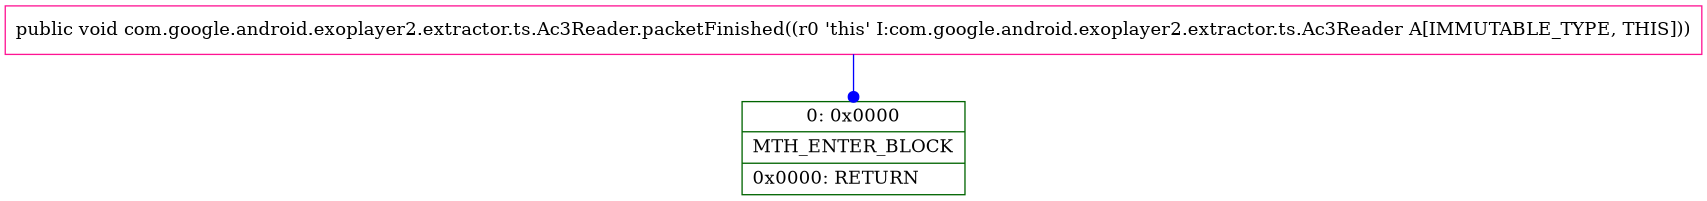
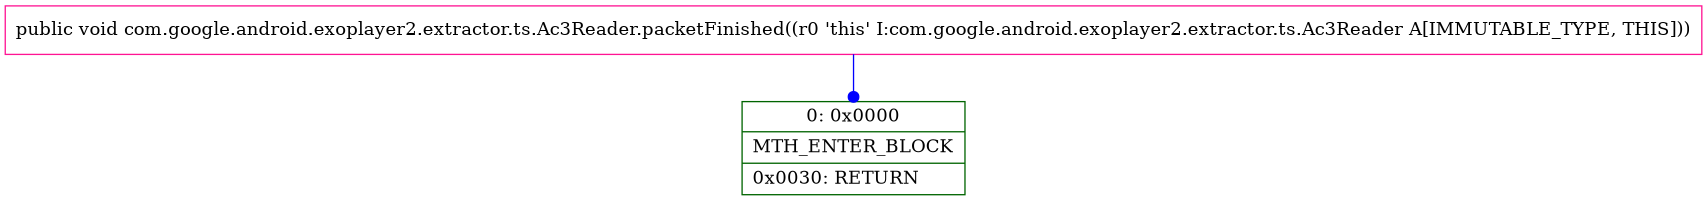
  digraph {
    node [shape=record]
-   n1 [label="{0\:\ 0x0000|MTH_ENTER_BLOCK\l|0x0000: RETURN   \l}" color=darkgreen]
+   n1 [label="{0\:\ 0x0000|MTH_ENTER_BLOCK\l|0x0030: RETURN   \l}" color=darkgreen]
    n2 [label="{public void com.google.android.exoplayer2.extractor.ts.Ac3Reader.packetFinished((r0 'this' I:com.google.android.exoplayer2.extractor.ts.Ac3Reader A[IMMUTABLE_TYPE, THIS])) }" color=deeppink]
    n2 -> n1 [color=blue arrowhead=dot]
  }
